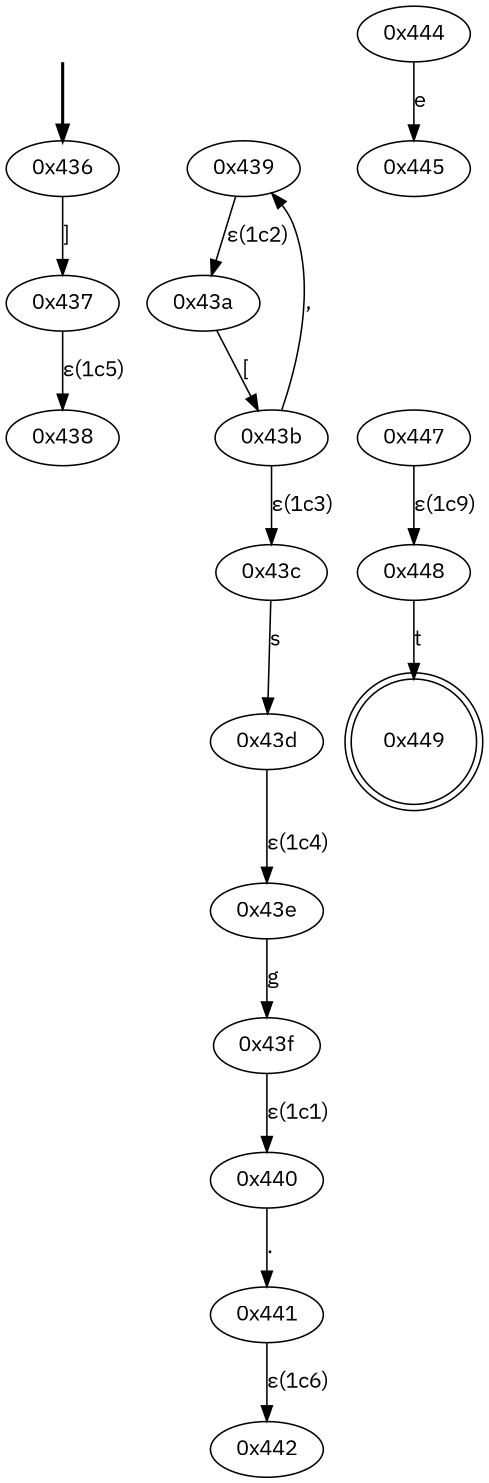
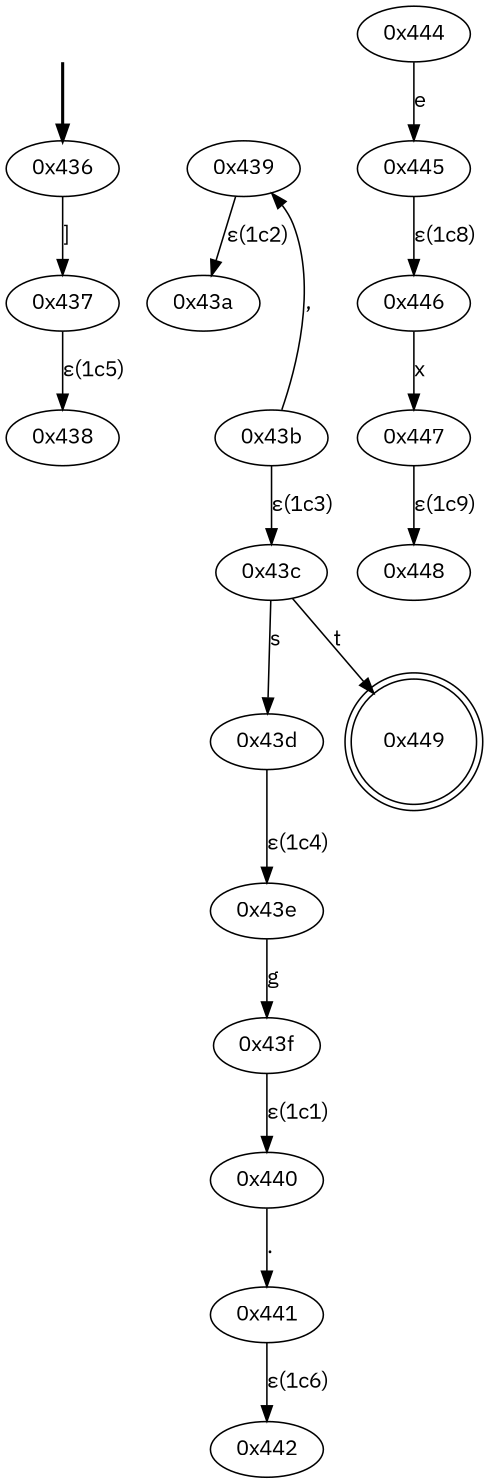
  digraph {
    fontname="IBM Plex Sans"
    node [fontname="IBM Plex Sans"]
    edge [fontname="IBM Plex Sans"]
    fake [style=invisible]
    "0x436" [root=true]
    "0x437"
    "0x438"
    "0x439"
    "0x43a"
    "0x43b"
    "0x43c"
    "0x43d"
    "0x43e"
    "0x43f"
    "0x440"
    "0x441"
    "0x442"
    "0x444"
    "0x445"
+   "0x446"
    "0x447"
    "0x448"
    "0x449" [shape=doublecircle]
    fake -> "0x436" [style=bold]
    "0x436" -> "0x437" [label="]"]
    "0x437" -> "0x438" [label="ε(1c5)"]
    "0x439" -> "0x43a" [label="ε(1c2)"]
-   "0x43a" -> "0x43b" [label="["]
    "0x43b" -> "0x439" [label=","]
    "0x43b" -> "0x43c" [label="ε(1c3)"]
    "0x43c" -> "0x43d" [label=s]
    "0x43d" -> "0x43e" [label="ε(1c4)"]
    "0x43e" -> "0x43f" [label=g]
    "0x43f" -> "0x440" [label="ε(1c1)"]
    "0x440" -> "0x441" [label="."]
    "0x441" -> "0x442" [label="ε(1c6)"]
    "0x444" -> "0x445" [label=e]
+   "0x445" -> "0x446" [label="ε(1c8)"]
+   "0x446" -> "0x447" [label=x]
    "0x447" -> "0x448" [label="ε(1c9)"]
-   "0x448" -> "0x449" [label=t]
+   "0x43c" -> "0x449" [label=t]
  }
